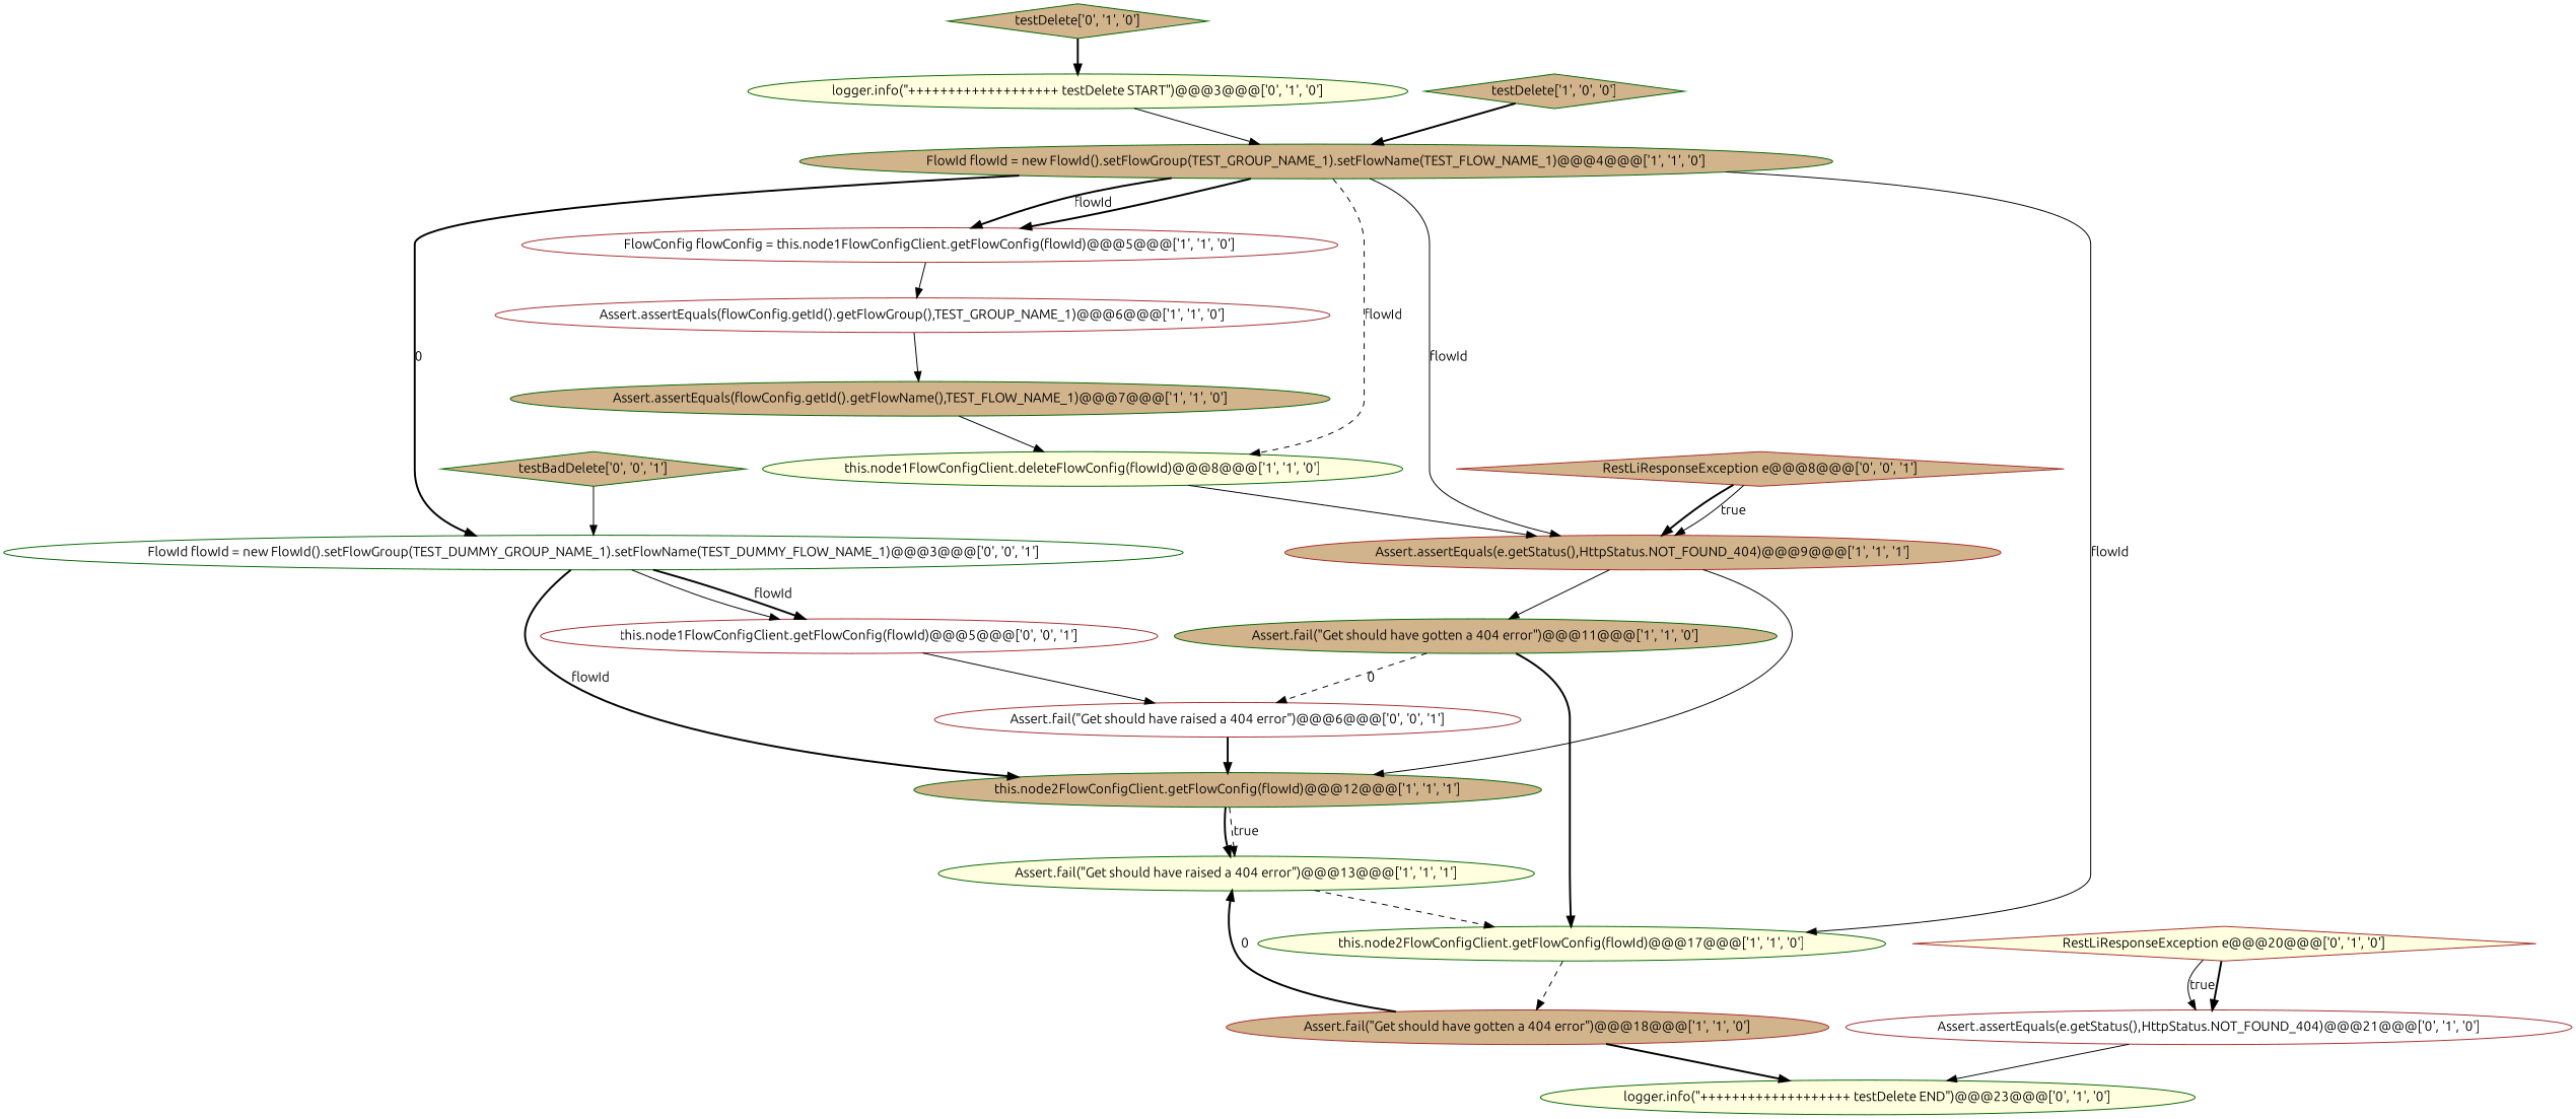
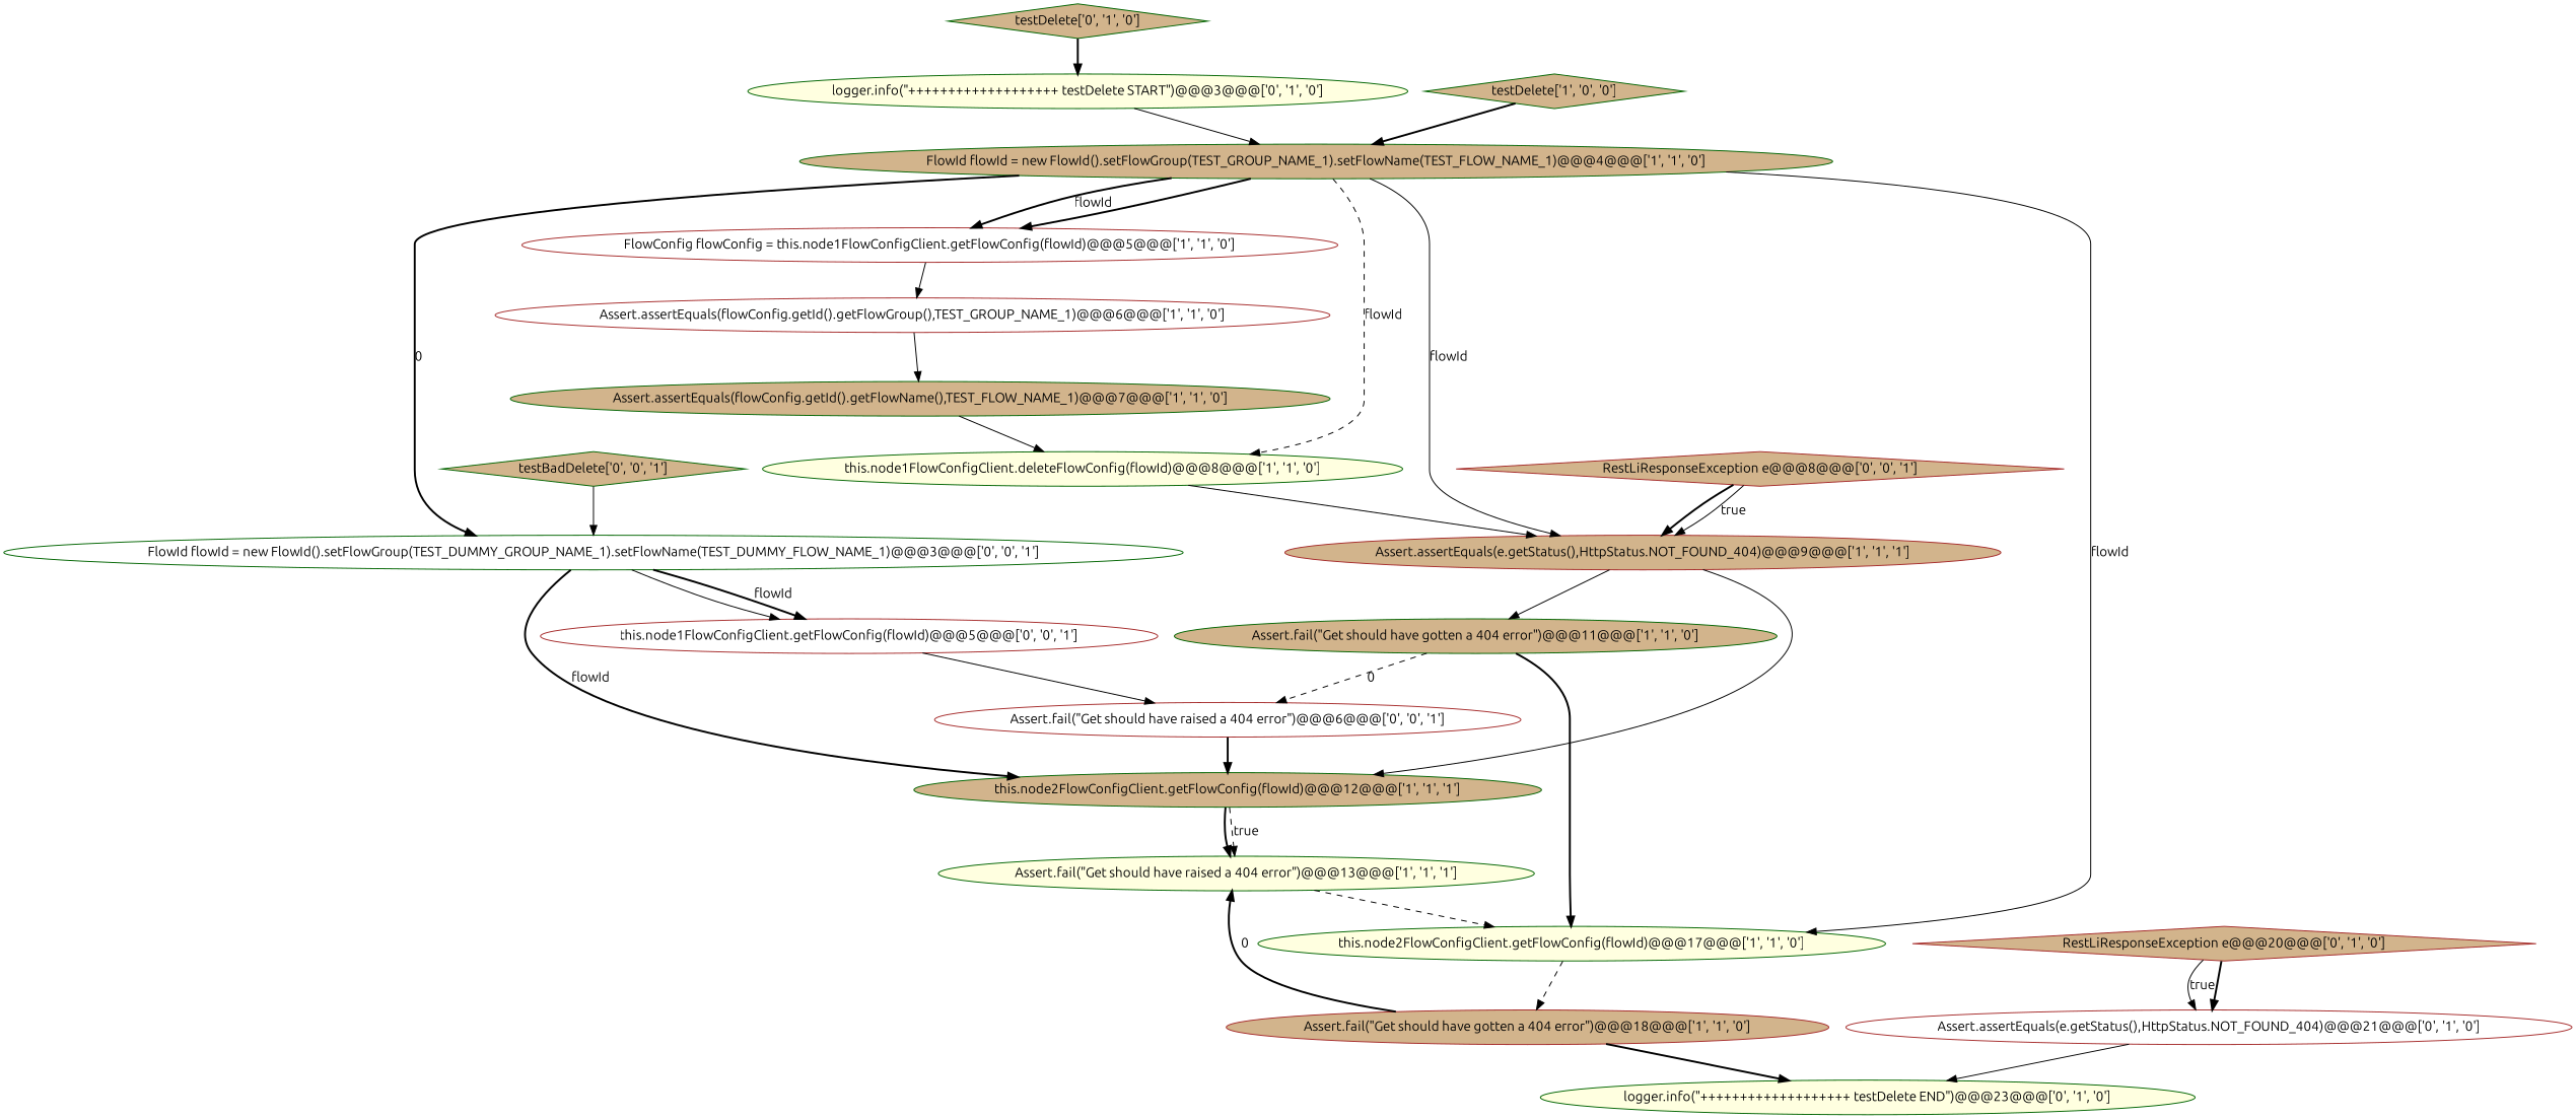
  digraph {
    fontname=Ubuntu
    node [color=darkgreen fillcolor=tan fontname=Ubuntu shape=ellipse style=filled]
    edge [fontname=Ubuntu style=solid]
    n1 [color=brown fillcolor=white label="FlowConfig flowConfig = this.node1FlowConfigClient.getFlowConfig(flowId)@@@5@@@['1', '1', '0']"]
    n2 [color=brown fillcolor=white label="Assert.assertEquals(flowConfig.getId().getFlowGroup(),TEST_GROUP_NAME_1)@@@6@@@['1', '1', '0']"]
    n3 [label="Assert.assertEquals(flowConfig.getId().getFlowName(),TEST_FLOW_NAME_1)@@@7@@@['1', '1', '0']"]
    n4 [fillcolor=white label="FlowId flowId = new FlowId().setFlowGroup(TEST_DUMMY_GROUP_NAME_1).setFlowName(TEST_DUMMY_FLOW_NAME_1)@@@3@@@['0', '0', '1']"]
    n5 [label="this.node2FlowConfigClient.getFlowConfig(flowId)@@@12@@@['1', '1', '1']"]
    n6 [color=brown fillcolor=white label="this.node1FlowConfigClient.getFlowConfig(flowId)@@@5@@@['0', '0', '1']"]
    n7 [fillcolor=lightyellow label="Assert.fail(\"Get should have raised a 404 error\")@@@13@@@['1', '1', '1']"]
    n8 [color=brown fillcolor=white label="Assert.fail(\"Get should have raised a 404 error\")@@@6@@@['0', '0', '1']"]
    n9 [fillcolor=lightyellow label="this.node1FlowConfigClient.deleteFlowConfig(flowId)@@@8@@@['1', '1', '0']"]
    n10 [color=brown label="Assert.assertEquals(e.getStatus(),HttpStatus.NOT_FOUND_404)@@@9@@@['1', '1', '1']"]
    n11 [label="Assert.fail(\"Get should have gotten a 404 error\")@@@11@@@['1', '1', '0']"]
    n12 [fillcolor=lightyellow label="this.node2FlowConfigClient.getFlowConfig(flowId)@@@17@@@['1', '1', '0']"]
    n13 [color=brown label="Assert.fail(\"Get should have gotten a 404 error\")@@@18@@@['1', '1', '0']"]
    n14 [fillcolor=lightyellow label="logger.info(\"+++++++++++++++++++ testDelete END\")@@@23@@@['0', '1', '0']"]
    n15 [fillcolor=lightyellow label="logger.info(\"+++++++++++++++++++ testDelete START\")@@@3@@@['0', '1', '0']"]
    n16 [label="FlowId flowId = new FlowId().setFlowGroup(TEST_GROUP_NAME_1).setFlowName(TEST_FLOW_NAME_1)@@@4@@@['1', '1', '0']"]
    n17 [label="testBadDelete['0', '0', '1']" shape=diamond]
-   n18 [color=brown fillcolor=lightyellow label="RestLiResponseException e@@@20@@@['0', '1', '0']" shape=diamond]
+   n18 [color=brown label="RestLiResponseException e@@@20@@@['0', '1', '0']" shape=diamond]
    n19 [color=brown fillcolor=white label="Assert.assertEquals(e.getStatus(),HttpStatus.NOT_FOUND_404)@@@21@@@['0', '1', '0']"]
    n20 [label="testDelete['0', '1', '0']" shape=diamond]
    n21 [label="testDelete['1', '0', '0']" shape=diamond]
    n22 [color=brown label="RestLiResponseException e@@@8@@@['0', '0', '1']" shape=diamond]
    n1 -> n2
    n2 -> n3
    n3 -> n9
    n4 -> n5 [label=flowId style=bold]
    n4 -> n6
    n4 -> n6 [label=flowId style=bold]
    n5 -> n7 [style=bold]
    n5 -> n7 [label=true style=dashed]
    n6 -> n8
    n7 -> n12 [style=dashed]
    n8 -> n5 [style=bold]
    n9 -> n10
    n10 -> n5
    n10 -> n11
    n11 -> n8 [label=0 style=dashed]
    n11 -> n12 [style=bold]
    n12 -> n13 [style=dashed]
    n13 -> n7 [label=0 style=bold]
    n13 -> n14 [style=bold]
    n15 -> n16
    n16 -> n1 [label=flowId style=bold]
    n16 -> n1 [style=bold]
    n16 -> n4 [label=0 style=bold]
    n16 -> n9 [label=flowId style=dashed]
    n16 -> n10 [label=flowId]
    n16 -> n12 [label=flowId]
    n17 -> n4
    n18 -> n19 [label=true]
    n18 -> n19 [style=bold]
    n19 -> n14
    n20 -> n15 [style=bold]
    n21 -> n16 [style=bold]
    n22 -> n10 [style=bold]
    n22 -> n10 [label=true]
  }
